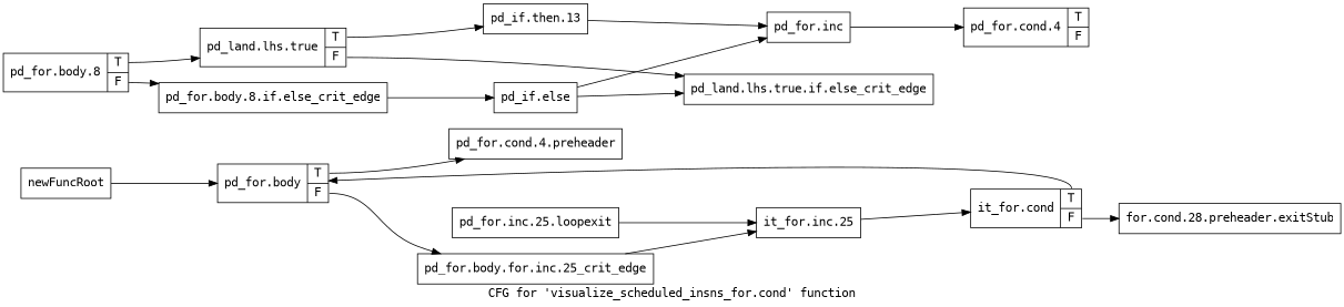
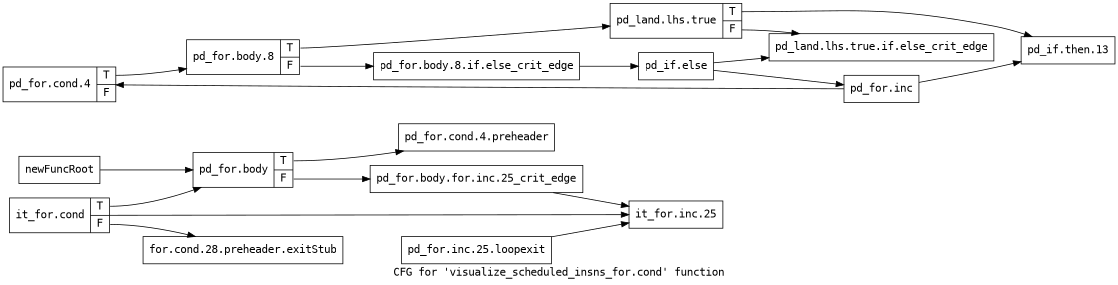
  digraph {
    fontname="DejaVu Sans Mono"
    label="CFG for 'visualize_scheduled_insns_for.cond' function"
    rankdir=LR
    node [fontname="DejaVu Sans Mono" shape=record]
    edge [fontname="DejaVu Sans Mono"]
    n1 [label="{newFuncRoot}"]
    n2 [label="{pd_for.body|{<s0>T|<s1>F}}"]
    n3 [label="{it_for.cond|{<s0>T|<s1>F}}"]
    n4 [label="{for.cond.28.preheader.exitStub}"]
    n5 [label="{pd_for.cond.4.preheader}"]
    n6 [label="{pd_for.body.for.inc.25_crit_edge}"]
    n7 [label="{it_for.inc.25}"]
    n8 [label="{pd_for.cond.4|{<s0>T|<s1>F}}"]
    n9 [label="{pd_for.body.8|{<s0>T|<s1>F}}"]
    n10 [label="{pd_land.lhs.true|{<s0>T|<s1>F}}"]
    n11 [label="{pd_for.body.8.if.else_crit_edge}"]
    n12 [label="{pd_for.inc.25.loopexit}"]
    n13 [label="{pd_if.then.13}"]
    n14 [label="{pd_land.lhs.true.if.else_crit_edge}"]
    n15 [label="{pd_if.else}"]
    n16 [label="{pd_for.inc}"]
    n1 -> n2
    n2 -> n5 [tailport=s0]
    n2 -> n6 [tailport=s1]
    n3 -> n2 [tailport=s0]
    n3 -> n4 [tailport=s1]
    n6 -> n7
-   n7 -> n3
+   n3 -> n7
+   n8 -> n9 [tailport=s0]
    n9 -> n10 [tailport=s0]
    n9 -> n11 [tailport=s1]
    n10 -> n13 [tailport=s0]
    n10 -> n14 [tailport=s1]
    n11 -> n15
    n12 -> n7
-   n13 -> n16
+   n16 -> n13
    n15 -> n14
    n15 -> n16
    n16 -> n8
  }
